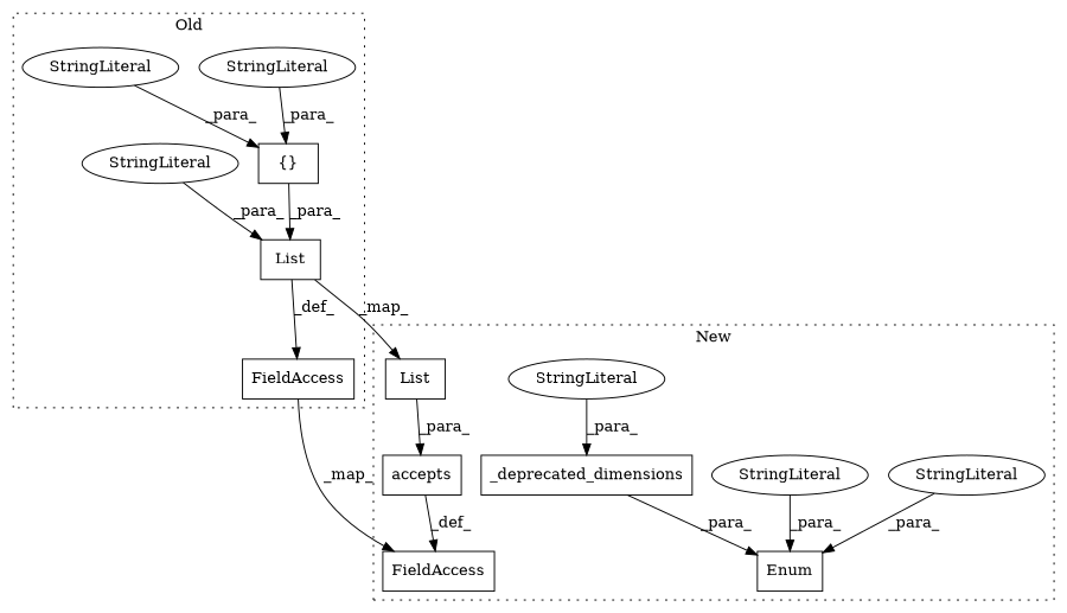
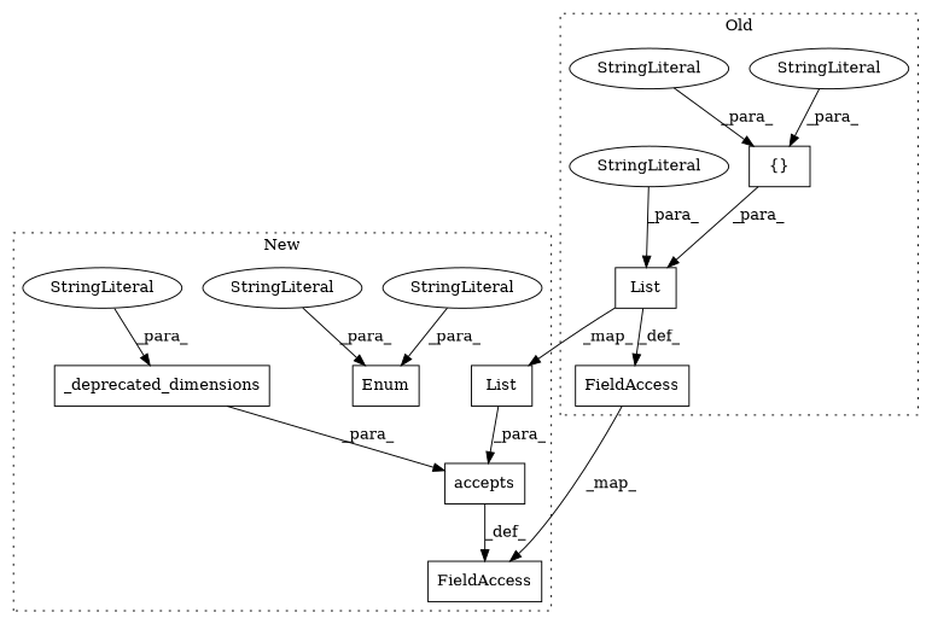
  digraph {
    node [a=45 l="5,1" shape=box]
    n1 [a=4 l="1,1" label="{}" s="8198,8215"]
    n2 [a=32 label=List s="8165,8486"]
    n3 [l=7 label=StringLiteral s=8199 shape=ellipse]
    n4 [l=8 label=StringLiteral s=8207 shape=ellipse]
    n5 [l=269 label=StringLiteral s=8217 shape=ellipse]
    n6 [a=22 l=10 label=FieldAccess s=8154]
    n7 [a=32 l="23,1" label=_deprecated_dimensions s="9372,9408"]
    n8 [a=32 l="8,1" label=accepts s="9342,9409"]
    n9 [a=32 label=Enum s="9048,9340"]
    n10 [a=32 label=List s="9350,9370"]
    n11 [l=269 label=StringLiteral s=9071 shape=ellipse]
    n12 [l=13 label=StringLiteral s=9395 shape=ellipse]
    n13 [l=6 label=StringLiteral s=9064 shape=ellipse]
    n14 [a=22 l=10 label=FieldAccess s=9037]
    subgraph cluster_1 {
      label=Old
      style=dotted
      n1
      n2
      n3
      n4
      n5
      n6
    }
    subgraph cluster_2 {
      label=New
      style=dotted
      n7
      n8
      n9
      n10
      n11
      n12
      n13
      n14
    }
    n1 -> n2 [label=_para_]
    n2 -> n6 [label=_def_]
    n2 -> n10 [label=_map_]
    n3 -> n1 [label=_para_]
    n4 -> n1 [label=_para_]
    n5 -> n2 [label=_para_]
    n6 -> n14 [label=_map_]
-   n7 -> n9 [label=_para_]
+   n7 -> n8 [label=_para_]
    n8 -> n14 [label=_def_]
    n10 -> n8 [label=_para_]
    n11 -> n9 [label=_para_]
    n12 -> n7 [label=_para_]
    n13 -> n9 [label=_para_]
  }
